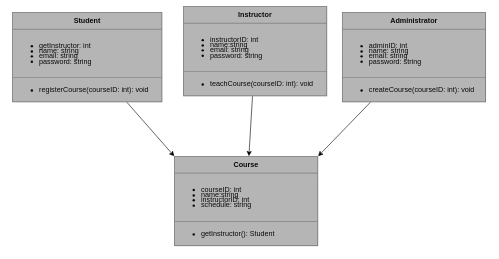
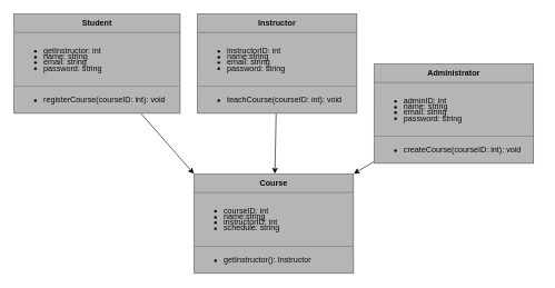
  <mxCell id="0" />
  <mxCell id="1" parent="0" />
  <mxCell id="2" style="edgeStyle=none;html=1;entryX=0;entryY=0;entryDx=0;entryDy=0;fontFamily=Helvetica;fontSize=12;fontColor=#0b0a0a;strokeColor=#000000;" parent="1" source="3" target="8" edge="1"><mxGeometry relative="1" as="geometry" /></mxCell>
  <mxCell id="3" value="&lt;table border=&quot;1&quot; width=&quot;100%&quot; height=&quot;100%&quot; cellpadding=&quot;4&quot; style=&quot;width:100%;height:100%;border-collapse:collapse;&quot;&gt;&lt;tbody&gt;&lt;tr&gt;&lt;th style=&quot;text-align: center; background-color: rgb(181, 181, 181);&quot;&gt;&lt;font&gt;Student&lt;/font&gt;&lt;/th&gt;&lt;/tr&gt;&lt;tr&gt;&lt;td style=&quot;background-color: rgb(181, 181, 181);&quot;&gt;&lt;ul style=&quot;line-height: 70%;&quot;&gt;&lt;li style=&quot;&quot;&gt;getInstructor: int&lt;/li&gt;&lt;li&gt;name: string&lt;/li&gt;&lt;li&gt;email: string&lt;/li&gt;&lt;li&gt;password: string&lt;/li&gt;&lt;/ul&gt;&lt;/td&gt;&lt;/tr&gt;&lt;tr&gt;&lt;td style=&quot;background-color: rgb(181, 181, 181);&quot;&gt;&lt;ul style=&quot;line-height: 0%;&quot;&gt;&lt;li style=&quot;&quot;&gt;registerCourse(courseID: int): void&lt;/li&gt;&lt;/ul&gt;&lt;/td&gt;&lt;/tr&gt;&lt;/tbody&gt;&lt;/table&gt;" style="text;html=1;whiteSpace=wrap;strokeColor=none;fillColor=#615e64;overflow=fill;gradientColor=#525252;fontColor=#0b0a0a;spacing=2;verticalAlign=top;align=left;" parent="1" vertex="1"><mxGeometry x="20" y="20" width="250" height="150" as="geometry" /></mxCell>
  <mxCell id="4" value="" style="edgeStyle=none;html=1;fontFamily=Helvetica;fontSize=12;fontColor=#0b0a0a;strokeColor=#000000;" parent="1" source="5" target="8" edge="1"><mxGeometry relative="1" as="geometry" /></mxCell>
- <mxCell id="5" value="&lt;table border=&quot;1&quot; width=&quot;100%&quot; height=&quot;100%&quot; cellpadding=&quot;4&quot; style=&quot;width:100%;height:100%;border-collapse:collapse;&quot;&gt;&lt;tbody&gt;&lt;tr&gt;&lt;th style=&quot;text-align: center; background-color: rgb(181, 181, 181);&quot;&gt;&lt;font&gt;Instructor&lt;/font&gt;&lt;/th&gt;&lt;/tr&gt;&lt;tr&gt;&lt;td style=&quot;background-color: rgb(181, 181, 181);&quot;&gt;&lt;ul style=&quot;line-height: 70%;&quot;&gt;&lt;li style=&quot;&quot;&gt;instructorID: int&lt;/li&gt;&lt;li style=&quot;&quot;&gt;name:string&lt;/li&gt;&lt;li style=&quot;&quot;&gt;email: string&lt;/li&gt;&lt;li style=&quot;&quot;&gt;password: string&lt;/li&gt;&lt;/ul&gt;&lt;/td&gt;&lt;/tr&gt;&lt;tr&gt;&lt;td style=&quot;background-color: rgb(181, 181, 181);&quot;&gt;&lt;ul style=&quot;line-height: 0%;&quot;&gt;&lt;li style=&quot;&quot;&gt;teachCourse(courseID: int): void&lt;/li&gt;&lt;/ul&gt;&lt;/td&gt;&lt;/tr&gt;&lt;/tbody&gt;&lt;/table&gt;" style="text;html=1;whiteSpace=wrap;strokeColor=none;fillColor=#615e64;overflow=fill;gradientColor=#525252;fontColor=#0b0a0a;spacing=2;verticalAlign=top;align=left;" parent="1" vertex="1"><mxGeometry x="305" y="10" width="240" height="150" as="geometry" /></mxCell>
+ <mxCell id="5" value="&lt;table border=&quot;1&quot; width=&quot;100%&quot; height=&quot;100%&quot; cellpadding=&quot;4&quot; style=&quot;width:100%;height:100%;border-collapse:collapse;&quot;&gt;&lt;tbody&gt;&lt;tr&gt;&lt;th style=&quot;text-align: center; background-color: rgb(181, 181, 181);&quot;&gt;&lt;font&gt;Instructor&lt;/font&gt;&lt;/th&gt;&lt;/tr&gt;&lt;tr&gt;&lt;td style=&quot;background-color: rgb(181, 181, 181);&quot;&gt;&lt;ul style=&quot;line-height: 70%;&quot;&gt;&lt;li style=&quot;&quot;&gt;instructorID: int&lt;/li&gt;&lt;li style=&quot;&quot;&gt;name:string&lt;/li&gt;&lt;li style=&quot;&quot;&gt;email: string&lt;/li&gt;&lt;li style=&quot;&quot;&gt;password: string&lt;/li&gt;&lt;/ul&gt;&lt;/td&gt;&lt;/tr&gt;&lt;tr&gt;&lt;td style=&quot;background-color: rgb(181, 181, 181);&quot;&gt;&lt;ul style=&quot;line-height: 0%;&quot;&gt;&lt;li style=&quot;&quot;&gt;teachCourse(courseID: int): void&lt;/li&gt;&lt;/ul&gt;&lt;/td&gt;&lt;/tr&gt;&lt;/tbody&gt;&lt;/table&gt;" style="text;html=1;whiteSpace=wrap;strokeColor=none;fillColor=#615e64;overflow=fill;gradientColor=#525252;fontColor=#0b0a0a;spacing=2;verticalAlign=top;align=left;" parent="1" vertex="1"><mxGeometry x="295" y="20" width="240" height="150" as="geometry" /></mxCell>
  <mxCell id="6" style="edgeStyle=none;html=1;entryX=1;entryY=0;entryDx=0;entryDy=0;fontFamily=Helvetica;fontSize=12;fontColor=#0b0a0a;strokeColor=#000000;" parent="1" source="7" target="8" edge="1"><mxGeometry relative="1" as="geometry" /></mxCell>
- <mxCell id="7" value="&lt;table border=&quot;1&quot; width=&quot;100%&quot; height=&quot;100%&quot; cellpadding=&quot;4&quot; style=&quot;width:100%;height:100%;border-collapse:collapse;&quot;&gt;&lt;tbody&gt;&lt;tr&gt;&lt;th style=&quot;text-align: center; background-color: rgb(181, 181, 181);&quot;&gt;Administrator&lt;/th&gt;&lt;/tr&gt;&lt;tr&gt;&lt;td style=&quot;background-color: rgb(181, 181, 181);&quot;&gt;&lt;ul style=&quot;line-height: 70%;&quot;&gt;&lt;li style=&quot;&quot;&gt;adminID: int&lt;/li&gt;&lt;li style=&quot;&quot;&gt;name: string&lt;/li&gt;&lt;li style=&quot;&quot;&gt;email: string&lt;/li&gt;&lt;li style=&quot;&quot;&gt;password: string&lt;/li&gt;&lt;/ul&gt;&lt;/td&gt;&lt;/tr&gt;&lt;tr&gt;&lt;td style=&quot;background-color: rgb(181, 181, 181);&quot;&gt;&lt;ul style=&quot;line-height: 0%;&quot;&gt;&lt;li style=&quot;&quot;&gt;createCourse(courseID: int): void&lt;/li&gt;&lt;/ul&gt;&lt;/td&gt;&lt;/tr&gt;&lt;/tbody&gt;&lt;/table&gt;" style="text;html=1;whiteSpace=wrap;strokeColor=none;fillColor=#615e64;overflow=fill;gradientColor=#525252;fontColor=#0b0a0a;spacing=2;verticalAlign=top;align=left;" parent="1" vertex="1"><mxGeometry x="570" y="20" width="240" height="150" as="geometry" /></mxCell>
- <mxCell id="8" value="&lt;table border=&quot;1&quot; width=&quot;100%&quot; height=&quot;100%&quot; cellpadding=&quot;4&quot; style=&quot;width:100%;height:100%;border-collapse:collapse;&quot;&gt;&lt;tbody&gt;&lt;tr&gt;&lt;th style=&quot;text-align: center; background-color: rgb(181, 181, 181);&quot;&gt;&lt;font&gt;Course&lt;/font&gt;&lt;/th&gt;&lt;/tr&gt;&lt;tr&gt;&lt;td style=&quot;background-color: rgb(181, 181, 181);&quot;&gt;&lt;ul style=&quot;line-height: 70%;&quot;&gt;&lt;li style=&quot;&quot;&gt;courseID: int&lt;/li&gt;&lt;li style=&quot;&quot;&gt;name:string&lt;/li&gt;&lt;li style=&quot;&quot;&gt;instructorID: int&lt;/li&gt;&lt;li style=&quot;&quot;&gt;schedule: string&lt;/li&gt;&lt;/ul&gt;&lt;/td&gt;&lt;/tr&gt;&lt;tr&gt;&lt;td style=&quot;background-color: rgb(181, 181, 181);&quot;&gt;&lt;ul style=&quot;line-height: 0%;&quot;&gt;&lt;li style=&quot;&quot;&gt;getInstructor(): Student&lt;/li&gt;&lt;/ul&gt;&lt;/td&gt;&lt;/tr&gt;&lt;/tbody&gt;&lt;/table&gt;" style="text;html=1;whiteSpace=wrap;strokeColor=none;fillColor=#615e64;overflow=fill;gradientColor=#525252;fontColor=#0b0a0a;spacing=2;verticalAlign=top;align=left;" parent="1" vertex="1"><mxGeometry x="290" y="260" width="240" height="150" as="geometry" /></mxCell>
+ <mxCell id="7" value="&lt;table border=&quot;1&quot; width=&quot;100%&quot; height=&quot;100%&quot; cellpadding=&quot;4&quot; style=&quot;width:100%;height:100%;border-collapse:collapse;&quot;&gt;&lt;tbody&gt;&lt;tr&gt;&lt;th style=&quot;text-align: center; background-color: rgb(181, 181, 181);&quot;&gt;Administrator&lt;/th&gt;&lt;/tr&gt;&lt;tr&gt;&lt;td style=&quot;background-color: rgb(181, 181, 181);&quot;&gt;&lt;ul style=&quot;line-height: 70%;&quot;&gt;&lt;li style=&quot;&quot;&gt;adminID: int&lt;/li&gt;&lt;li style=&quot;&quot;&gt;name: string&lt;/li&gt;&lt;li style=&quot;&quot;&gt;email: string&lt;/li&gt;&lt;li style=&quot;&quot;&gt;password: string&lt;/li&gt;&lt;/ul&gt;&lt;/td&gt;&lt;/tr&gt;&lt;tr&gt;&lt;td style=&quot;background-color: rgb(181, 181, 181);&quot;&gt;&lt;ul style=&quot;line-height: 0%;&quot;&gt;&lt;li style=&quot;&quot;&gt;createCourse(courseID: int): void&lt;/li&gt;&lt;/ul&gt;&lt;/td&gt;&lt;/tr&gt;&lt;/tbody&gt;&lt;/table&gt;" style="text;html=1;whiteSpace=wrap;strokeColor=none;fillColor=#615e64;overflow=fill;gradientColor=#525252;fontColor=#0b0a0a;spacing=2;verticalAlign=top;align=left;" parent="1" vertex="1"><mxGeometry x="560" y="95" width="240" height="150" as="geometry" /></mxCell>
+ <mxCell id="8" value="&lt;table border=&quot;1&quot; width=&quot;100%&quot; height=&quot;100%&quot; cellpadding=&quot;4&quot; style=&quot;width:100%;height:100%;border-collapse:collapse;&quot;&gt;&lt;tbody&gt;&lt;tr&gt;&lt;th style=&quot;text-align: center; background-color: rgb(181, 181, 181);&quot;&gt;&lt;font&gt;Course&lt;/font&gt;&lt;/th&gt;&lt;/tr&gt;&lt;tr&gt;&lt;td style=&quot;background-color: rgb(181, 181, 181);&quot;&gt;&lt;ul style=&quot;line-height: 70%;&quot;&gt;&lt;li style=&quot;&quot;&gt;courseID: int&lt;/li&gt;&lt;li style=&quot;&quot;&gt;name:string&lt;/li&gt;&lt;li style=&quot;&quot;&gt;instructorID: int&lt;/li&gt;&lt;li style=&quot;&quot;&gt;schedule: string&lt;/li&gt;&lt;/ul&gt;&lt;/td&gt;&lt;/tr&gt;&lt;tr&gt;&lt;td style=&quot;background-color: rgb(181, 181, 181);&quot;&gt;&lt;ul style=&quot;line-height: 0%;&quot;&gt;&lt;li style=&quot;&quot;&gt;getInstructor(): Instructor&lt;/li&gt;&lt;/ul&gt;&lt;/td&gt;&lt;/tr&gt;&lt;/tbody&gt;&lt;/table&gt;" style="text;html=1;whiteSpace=wrap;strokeColor=none;fillColor=#615e64;overflow=fill;gradientColor=#525252;fontColor=#0b0a0a;spacing=2;verticalAlign=top;align=left;" parent="1" vertex="1"><mxGeometry x="290" y="260" width="240" height="150" as="geometry" /></mxCell>
